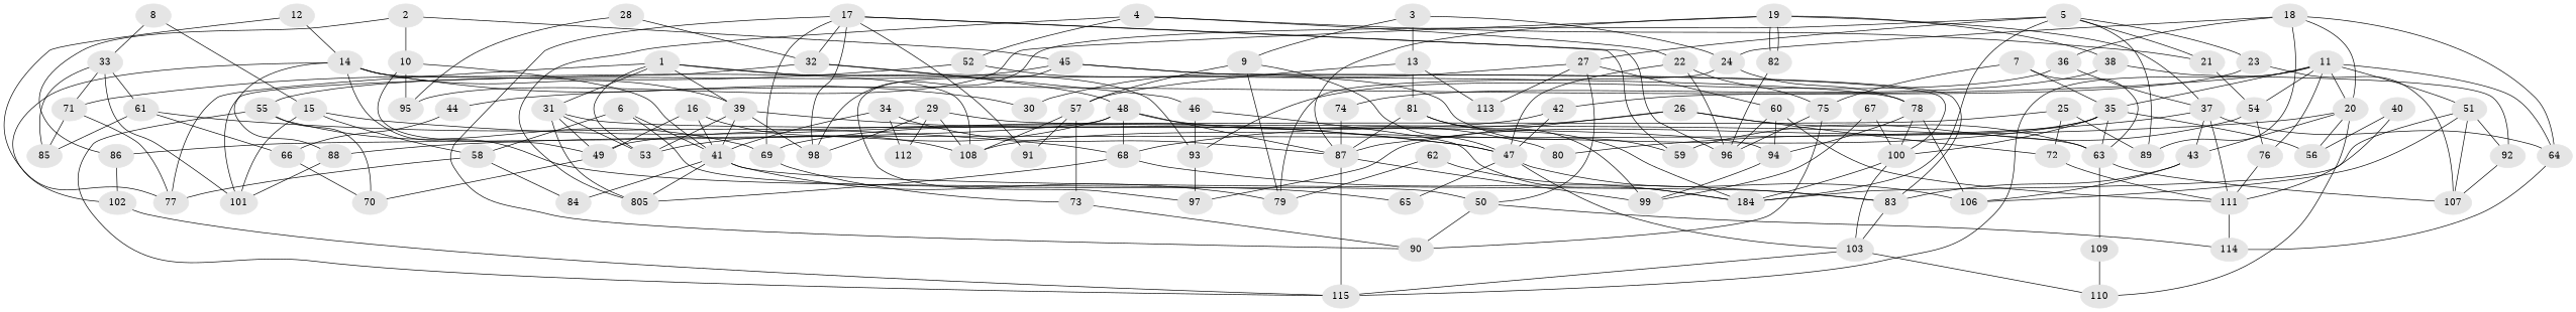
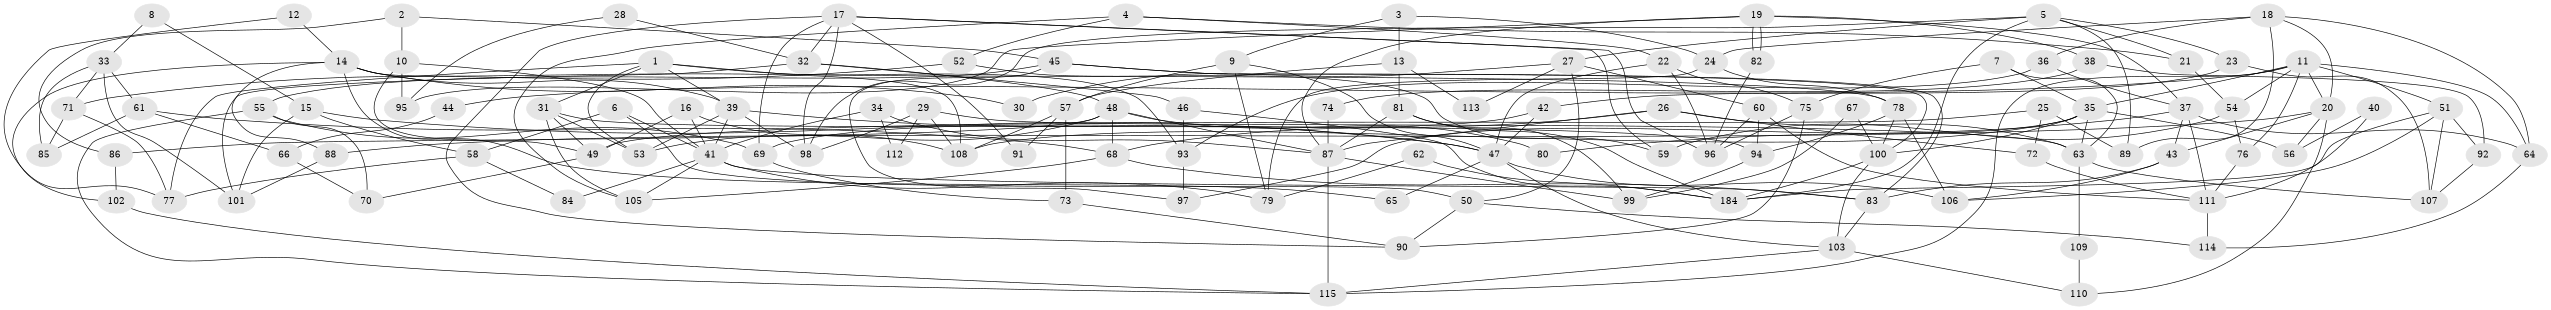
  graph {
    node [color=gray90 style=filled]
    1
    31
    39
    53
    77
    78
    93
-   105 [label=805]
+   105
    49
    94
    98
    41
    47
    100
    106
    97
    2
    10
    45
    86
    95
    83
    55
    102
    3
    9
    13
    24
    57
    79
    81
    113
    4
    21
    22
    52
    54
    75
    96
    59
    71
    5
    23
    27
    89
    n46 [label=184]
    42
    107
    50
    30
    60
    6
    58
    84
    90
    114
    7
    35
    63
    108
    56
    109
    8
    15
    33
    101
    61
    85
    65
    103
    91
    73
    70
    11
    20
    44
    51
    64
    76
    115
    88
    43
    110
    66
    92
    111
    12
    14
    87
    99
    16
    17
    32
    69
    46
    48
    18
    36
    37
    19
    38
    82
    80
    74
    25
    72
    26
    68
    28
    29
    112
    34
    40
    62
    67
    1 -- 31
    1 -- 39
    1 -- 53
    1 -- 77
    1 -- 78
    1 -- 93
    31 -- 53
    31 -- 105
    31 -- 49
    31 -- 94
    39 -- 53
    39 -- 98
    39 -- 41
    39 -- 47
    78 -- 94
    78 -- 100
    78 -- 106
    93 -- 97
    49 -- 70
    94 -- 99
    41 -- 105
    41 -- 83
    41 -- 79
    41 -- 84
    47 -- 106
    47 -- 65
    47 -- 103
    100 -- n46
    100 -- 103
    2 -- 10
    2 -- 45
    2 -- 86
    10 -- 49
    10 -- 41
    10 -- 95
    45 -- 100
    45 -- 97
    45 -- 83
    45 -- 55
    86 -- 102
    83 -- 103
    55 -- 70
    55 -- 115
    55 -- 69
    102 -- 115
    3 -- 9
    3 -- 13
    3 -- 24
    9 -- 47
    9 -- 57
    9 -- 79
    13 -- 57
    13 -- 81
    13 -- 113
    24 -- 78
    24 -- 79
    57 -- 108
    57 -- 91
    57 -- 73
    81 -- n46
    81 -- 87
    81 -- 99
    4 -- 105
    4 -- 21
    4 -- 22
    4 -- 52
    21 -- 54
    22 -- 47
    22 -- 75
    22 -- 96
    52 -- 59
    52 -- 71
    54 -- 59
    54 -- 76
    75 -- 96
    75 -- 90
    71 -- 77
    71 -- 85
    5 -- 98
    5 -- 21
    5 -- 23
    5 -- 27
    5 -- 89
    5 -- n46
    23 -- 42
    23 -- 107
    27 -- 113
    27 -- 50
    27 -- 30
    27 -- 60
    42 -- 47
    42 -- 69
    50 -- 90
    50 -- 114
    60 -- 94
    60 -- 96
    60 -- 111
    6 -- 41
    6 -- 50
    6 -- 58
    58 -- 77
    58 -- 84
    7 -- 75
    7 -- 35
    7 -- 63
    35 -- 100
    35 -- 97
    35 -- 63
    35 -- 108
    35 -- 56
    63 -- 107
    63 -- 109
    109 -- 110
    8 -- 15
    8 -- 33
    15 -- 47
    15 -- 58
    15 -- 101
    33 -- 71
    33 -- 101
    33 -- 61
    33 -- 85
    61 -- 85
    61 -- 66
    61 -- 68
    103 -- 115
    103 -- 110
    73 -- 90
    11 -- 54
    11 -- 35
    11 -- 20
    11 -- 44
    11 -- 51
    11 -- 64
    11 -- 76
    11 -- 115
    20 -- 56
    20 -- 88
    20 -- 43
    20 -- 110
    44 -- 66
    51 -- 106
    51 -- n46
    51 -- 107
    51 -- 92
    64 -- 114
    76 -- 111
    88 -- 101
    43 -- 106
    43 -- 83
    66 -- 70
    92 -- 107
    111 -- 114
    12 -- 77
    12 -- 14
    14 -- 39
    14 -- 102
    14 -- 30
    14 -- 108
    14 -- 65
    14 -- 88
    87 -- 115
    87 -- 99
    16 -- 49
    16 -- 41
    16 -- 108
    17 -- 98
    17 -- 96
    17 -- 59
    17 -- 90
    17 -- 91
    17 -- 32
    17 -- 69
    32 -- 101
    32 -- 46
    32 -- 48
    69 -- 73
    46 -- 93
    46 -- n46
    48 -- 53
    48 -- 86
    48 -- 87
    48 -- 80
    48 -- 68
    18 -- 24
    18 -- 89
    18 -- 20
    18 -- 64
    18 -- 36
    36 -- 93
    36 -- 37
    37 -- 64
    37 -- 43
    37 -- 111
    37 -- 80
    19 -- 95
    19 -- 87
    19 -- 37
    19 -- 38
    19 -- 82
    19 -- 82
    38 -- 92
    38 -- 74
    82 -- 96
    74 -- 87
    25 -- 49
    25 -- 89
    25 -- 72
    72 -- 111
    26 -- 63
    26 -- 87
    26 -- 72
    26 -- 68
    68 -- 105
    68 -- 83
    28 -- 95
    28 -- 32
    29 -- 98
    29 -- 63
    29 -- 108
    29 -- 112
    34 -- 41
    34 -- 87
    34 -- 112
    40 -- 56
    40 -- 111
    62 -- 79
    62 -- n46
    67 -- 100
    67 -- 99
  }
